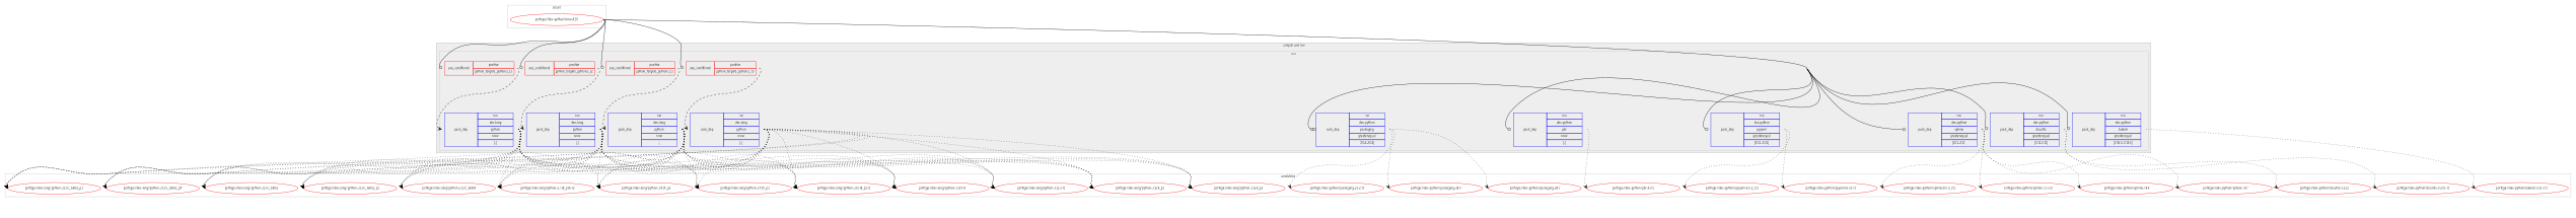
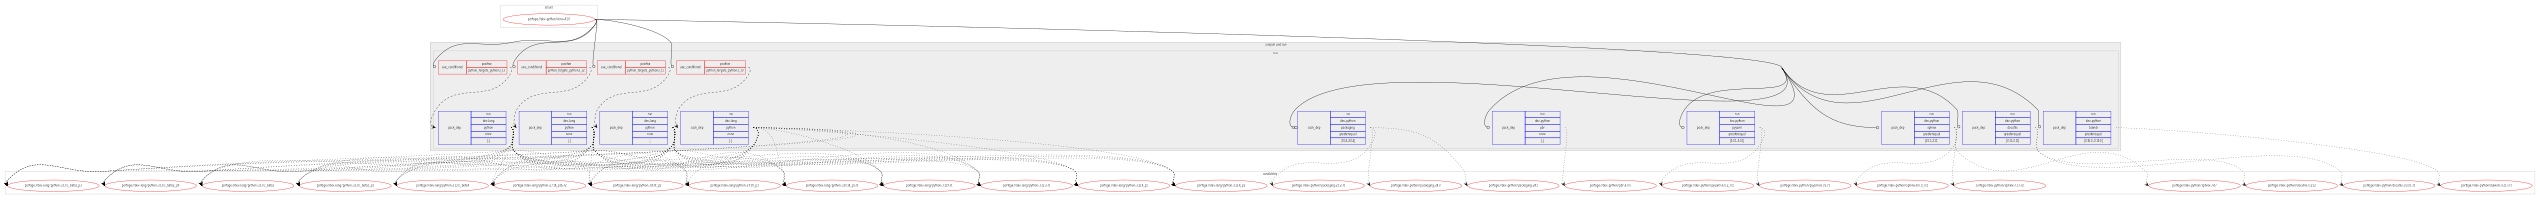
  digraph {
    compound=true
    concentrate=true
    fontname="Comic Neue"
    fontsize=10
    newrank=true
    rankdir=TB
    ranksep=1.5
    node [color=red fontname="Comic Neue" fontsize=10]
    edge [arrowhead=vee fontname="Comic Neue" headport=w style=dotted tailport=e weight=100]
    n1 [label="portage://dev-python/reno-4.1.0" width=4]
    n2 [color=blue label=<<TABLE BORDER="0" CELLBORDER="1" CELLSPACING="0" CELLPADDING="4" WIDTH="220"><TR><TD ROWSPAN="6" CELLPADDING="30">pack_dep</TD></TR><TR><TD WIDTH="110">run</TD></TR><TR><TD>dev-lang</TD></TR><TR><TD>python</TD></TR><TR><TD>none</TD></TR><TR><TD>[,,]</TD></TR></TABLE>> shape=none]
    n3 [label=<<TABLE BORDER="0" CELLBORDER="1" CELLSPACING="0" CELLPADDING="4"><TR><TD ROWSPAN="3" CELLPADDING="10">use_conditional</TD></TR><TR><TD>positive</TD></TR><TR><TD>python_targets_python3_10</TD></TR></TABLE>> shape=none]
    n4 [color=blue label=<<TABLE BORDER="0" CELLBORDER="1" CELLSPACING="0" CELLPADDING="4" WIDTH="220"><TR><TD ROWSPAN="6" CELLPADDING="30">pack_dep</TD></TR><TR><TD WIDTH="110">run</TD></TR><TR><TD>dev-lang</TD></TR><TR><TD>python</TD></TR><TR><TD>none</TD></TR><TR><TD>[,,]</TD></TR></TABLE>> shape=none]
    n5 [label=<<TABLE BORDER="0" CELLBORDER="1" CELLSPACING="0" CELLPADDING="4"><TR><TD ROWSPAN="3" CELLPADDING="10">use_conditional</TD></TR><TR><TD>positive</TD></TR><TR><TD>python_targets_python3_11</TD></TR></TABLE>> shape=none]
    n6 [color=blue label=<<TABLE BORDER="0" CELLBORDER="1" CELLSPACING="0" CELLPADDING="4" WIDTH="220"><TR><TD ROWSPAN="6" CELLPADDING="30">pack_dep</TD></TR><TR><TD WIDTH="110">run</TD></TR><TR><TD>dev-lang</TD></TR><TR><TD>python</TD></TR><TR><TD>none</TD></TR><TR><TD>[,,]</TD></TR></TABLE>> shape=none]
    n7 [label=<<TABLE BORDER="0" CELLBORDER="1" CELLSPACING="0" CELLPADDING="4"><TR><TD ROWSPAN="3" CELLPADDING="10">use_conditional</TD></TR><TR><TD>positive</TD></TR><TR><TD>python_targets_python3_12</TD></TR></TABLE>> shape=none]
    n8 [color=blue label=<<TABLE BORDER="0" CELLBORDER="1" CELLSPACING="0" CELLPADDING="4" WIDTH="220"><TR><TD ROWSPAN="6" CELLPADDING="30">pack_dep</TD></TR><TR><TD WIDTH="110">run</TD></TR><TR><TD>dev-lang</TD></TR><TR><TD>python</TD></TR><TR><TD>none</TD></TR><TR><TD>[,,]</TD></TR></TABLE>> shape=none]
    n9 [label=<<TABLE BORDER="0" CELLBORDER="1" CELLSPACING="0" CELLPADDING="4"><TR><TD ROWSPAN="3" CELLPADDING="10">use_conditional</TD></TR><TR><TD>positive</TD></TR><TR><TD>python_targets_python3_13</TD></TR></TABLE>> shape=none]
    n10 [color=blue label=<<TABLE BORDER="0" CELLBORDER="1" CELLSPACING="0" CELLPADDING="4" WIDTH="220"><TR><TD ROWSPAN="6" CELLPADDING="30">pack_dep</TD></TR><TR><TD WIDTH="110">run</TD></TR><TR><TD>dev-python</TD></TR><TR><TD>docutils</TD></TR><TR><TD>greaterequal</TD></TR><TR><TD>[0.11,,,0.11]</TD></TR></TABLE>> shape=none]
    n11 [color=blue label=<<TABLE BORDER="0" CELLBORDER="1" CELLSPACING="0" CELLPADDING="4" WIDTH="220"><TR><TD ROWSPAN="6" CELLPADDING="30">pack_dep</TD></TR><TR><TD WIDTH="110">run</TD></TR><TR><TD>dev-python</TD></TR><TR><TD>dulwich</TD></TR><TR><TD>greaterequal</TD></TR><TR><TD>[0.15.0,,,0.15.0]</TD></TR></TABLE>> shape=none]
    n12 [color=blue label=<<TABLE BORDER="0" CELLBORDER="1" CELLSPACING="0" CELLPADDING="4" WIDTH="220"><TR><TD ROWSPAN="6" CELLPADDING="30">pack_dep</TD></TR><TR><TD WIDTH="110">run</TD></TR><TR><TD>dev-python</TD></TR><TR><TD>packaging</TD></TR><TR><TD>greaterequal</TD></TR><TR><TD>[20.4,,,20.4]</TD></TR></TABLE>> shape=none]
    n13 [color=blue label=<<TABLE BORDER="0" CELLBORDER="1" CELLSPACING="0" CELLPADDING="4" WIDTH="220"><TR><TD ROWSPAN="6" CELLPADDING="30">pack_dep</TD></TR><TR><TD WIDTH="110">run</TD></TR><TR><TD>dev-python</TD></TR><TR><TD>pbr</TD></TR><TR><TD>none</TD></TR><TR><TD>[,,]</TD></TR></TABLE>> shape=none]
    n14 [color=blue label=<<TABLE BORDER="0" CELLBORDER="1" CELLSPACING="0" CELLPADDING="4" WIDTH="220"><TR><TD ROWSPAN="6" CELLPADDING="30">pack_dep</TD></TR><TR><TD WIDTH="110">run</TD></TR><TR><TD>dev-python</TD></TR><TR><TD>pyyaml</TD></TR><TR><TD>greaterequal</TD></TR><TR><TD>[5.3.1,,,5.3.1]</TD></TR></TABLE>> shape=none]
    n15 [color=blue label=<<TABLE BORDER="0" CELLBORDER="1" CELLSPACING="0" CELLPADDING="4" WIDTH="220"><TR><TD ROWSPAN="6" CELLPADDING="30">pack_dep</TD></TR><TR><TD WIDTH="110">run</TD></TR><TR><TD>dev-python</TD></TR><TR><TD>sphinx</TD></TR><TR><TD>greaterequal</TD></TR><TR><TD>[2.1.1,,,2.1.1]</TD></TR></TABLE>> shape=none]
    n16 [label="portage://dev-lang/python-3.13.0_beta4" width=4]
    n17 [label="portage://dev-lang/python-3.13.0_beta3_p1" width=4]
    n18 [label="portage://dev-lang/python-3.13.0_beta3" width=4]
    n19 [label="portage://dev-lang/python-3.13.0_beta2_p9" width=4]
    n20 [label="portage://dev-lang/python-3.13.0_beta1_p3" width=4]
    n21 [label="portage://dev-lang/python-3.12.4_p2" width=4]
    n22 [label="portage://dev-lang/python-3.12.4_p1" width=4]
    n23 [label="portage://dev-lang/python-3.12.3-r1" width=4]
    n24 [label="portage://dev-lang/python-3.11.9-r1" width=4]
    n25 [label="portage://dev-lang/python-3.10.14_p1-r1" width=4]
    n26 [label="portage://dev-lang/python-3.9.19_p3" width=4]
    n27 [label="portage://dev-lang/python-3.8.19_p2" width=4]
    n28 [label="portage://dev-lang/python-2.7.18_p16-r2" width=4]
    n29 [label="portage://dev-python/docutils-0.21.2" width=4]
    n30 [label="portage://dev-python/docutils-0.20.1-r1" width=4]
    n31 [label="portage://dev-python/dulwich-0.21.7-r1" width=4]
    n32 [label="portage://dev-python/packaging-24.1" width=4]
    n33 [label="portage://dev-python/packaging-24.0" width=4]
    n34 [label="portage://dev-python/packaging-23.2-r1" width=4]
    n35 [label="portage://dev-python/pbr-6.0.0" width=4]
    n36 [label="portage://dev-python/pyyaml-6.0.2_rc1" width=4]
    n37 [label="portage://dev-python/pyyaml-6.0.1-r1" width=4]
    n38 [label="portage://dev-python/sphinx-8.0.0_rc1" width=4]
    n39 [label="portage://dev-python/sphinx-7.4.7" width=4]
-   n40 [label="portage://dev-python/sphinx-7.4.6" width=4]
    n41 [label="portage://dev-python/sphinx-7.3.7-r2" width=4]
    subgraph cluster_1 {
      color=gray
      label=<<i>ebuild</i>>
      n1
    }
    subgraph cluster_2 {
      color=gray
      label=<<i>dependencies</i>>
      subgraph cluster_3 {
        color=gray
        fillcolor="#eeeeee"
        label=<<i>compile</i>>
        style=filled
      }
      subgraph cluster_4 {
        color=gray
        fillcolor="#eeeeee"
        label=<<i>compile and run</i>>
        style=filled
      }
      subgraph cluster_5 {
        color=gray
        fillcolor="#eeeeee"
        label=<<i>run</i>>
        style=filled
        subgraph sub_6 {
          color=gray
          fillcolor="#eeeeee"
          label=<<i>run</i>>
          style=filled
          n3
          subgraph sub_7 {
            color=gray
            fillcolor="#eeeeee"
            label=<<i>run</i>>
            style=filled
            n2
          }
        }
        subgraph sub_8 {
          color=gray
          fillcolor="#eeeeee"
          label=<<i>run</i>>
          style=filled
          n5
          subgraph sub_9 {
            color=gray
            fillcolor="#eeeeee"
            label=<<i>run</i>>
            style=filled
            n4
          }
        }
        subgraph sub_10 {
          color=gray
          fillcolor="#eeeeee"
          label=<<i>run</i>>
          style=filled
          n7
          subgraph sub_11 {
            color=gray
            fillcolor="#eeeeee"
            label=<<i>run</i>>
            style=filled
            n6
          }
        }
        subgraph sub_12 {
          color=gray
          fillcolor="#eeeeee"
          label=<<i>run</i>>
          style=filled
          n9
          subgraph sub_13 {
            color=gray
            fillcolor="#eeeeee"
            label=<<i>run</i>>
            style=filled
            n8
          }
        }
        subgraph sub_14 {
          color=gray
          fillcolor="#eeeeee"
          label=<<i>run</i>>
          style=filled
          n10
        }
        subgraph sub_15 {
          color=gray
          fillcolor="#eeeeee"
          label=<<i>run</i>>
          style=filled
          n11
        }
        subgraph sub_16 {
          color=gray
          fillcolor="#eeeeee"
          label=<<i>run</i>>
          style=filled
          n12
        }
        subgraph sub_17 {
          color=gray
          fillcolor="#eeeeee"
          label=<<i>run</i>>
          style=filled
          n13
        }
        subgraph sub_18 {
          color=gray
          fillcolor="#eeeeee"
          label=<<i>run</i>>
          style=filled
          n14
        }
        subgraph sub_19 {
          color=gray
          fillcolor="#eeeeee"
          label=<<i>run</i>>
          style=filled
          n15
        }
      }
    }
    subgraph cluster_20 {
      color=gray
      label=<<i>candidates</i>>
      rank=same
      subgraph sub_21 {
        color=black
        label=<<i>candidates</i>>
        nodesep=1
        rank=same
        n16
        n17
        n18
        n19
        n20
        n21
        n22
        n23
        n24
        n25
        n26
        n27
        n28
      }
      subgraph sub_22 {
        color=black
        label=<<i>candidates</i>>
        nodesep=1
        rank=same
        n16
        n17
        n18
        n19
        n20
        n21
        n22
        n23
        n24
        n25
        n26
        n27
        n28
      }
      subgraph sub_23 {
        color=black
        label=<<i>candidates</i>>
        nodesep=1
        rank=same
        n16
        n17
        n18
        n19
        n20
        n21
        n22
        n23
        n24
        n25
        n26
        n27
        n28
      }
      subgraph sub_24 {
        color=black
        label=<<i>candidates</i>>
        nodesep=1
        rank=same
        n16
        n17
        n18
        n19
        n20
        n21
        n22
        n23
        n24
        n25
        n26
        n27
        n28
      }
      subgraph sub_25 {
        color=black
        label=<<i>candidates</i>>
        nodesep=1
        rank=same
        n29
        n30
      }
      subgraph sub_26 {
        color=black
        label=<<i>candidates</i>>
        nodesep=1
        rank=same
        n31
      }
      subgraph sub_27 {
        color=black
        label=<<i>candidates</i>>
        nodesep=1
        rank=same
        n32
        n33
        n34
      }
      subgraph sub_28 {
        color=black
        label=<<i>candidates</i>>
        nodesep=1
        rank=same
        n35
      }
      subgraph sub_29 {
        color=black
        label=<<i>candidates</i>>
        nodesep=1
        rank=same
        n36
        n37
      }
      subgraph sub_30 {
        color=black
        label=<<i>candidates</i>>
        nodesep=1
        rank=same
        n38
        n39
-       n40
        n41
      }
    }
    n1 -> n3 [arrowhead=odot style=solid weight=20]
    n1 -> n5 [arrowhead=odot style=solid weight=20]
    n1 -> n7 [arrowhead=odot style=solid weight=20]
    n1 -> n9 [arrowhead=odot style=solid weight=20]
    n1 -> n10 [arrowhead=odot style=solid weight=20]
    n1 -> n11 [arrowhead=odot style=solid weight=20]
    n1 -> n12 [arrowhead=odot style=solid weight=20]
    n1 -> n13 [arrowhead=odot style=solid weight=20]
    n1 -> n14 [arrowhead=odot style=solid weight=20]
    n1 -> n15 [arrowhead=odot style=solid weight=20]
    n2 -> n16
    n2 -> n17
    n2 -> n18
    n2 -> n19
    n2 -> n20
    n2 -> n21
    n2 -> n22
    n2 -> n23
    n2 -> n24
    n2 -> n25
    n2 -> n26
    n2 -> n27
    n2 -> n28
    n3 -> n2 [style=dashed weight=20]
    n4 -> n16
    n4 -> n17
    n4 -> n18
    n4 -> n19
    n4 -> n20
    n4 -> n21
    n4 -> n22
    n4 -> n23
    n4 -> n24
    n4 -> n25
    n4 -> n26
    n4 -> n27
    n4 -> n28
    n5 -> n4 [style=dashed weight=20]
    n6 -> n16
    n6 -> n17
    n6 -> n18
    n6 -> n19
    n6 -> n20
    n6 -> n21
    n6 -> n22
    n6 -> n23
    n6 -> n24
    n6 -> n25
    n6 -> n26
    n6 -> n27
    n6 -> n28
    n7 -> n6 [style=dashed weight=20]
    n8 -> n16
    n8 -> n17
    n8 -> n18
    n8 -> n19
    n8 -> n20
    n8 -> n21
    n8 -> n22
    n8 -> n23
    n8 -> n24
    n8 -> n25
    n8 -> n26
    n8 -> n27
    n8 -> n28
    n9 -> n8 [style=dashed weight=20]
    n10 -> n29
    n10 -> n30
    n11 -> n31
    n12 -> n32
    n12 -> n33
    n12 -> n34
    n13 -> n35
    n14 -> n36
    n14 -> n37
    n15 -> n38
    n15 -> n39
-   n15 -> n40
    n15 -> n41
  }
